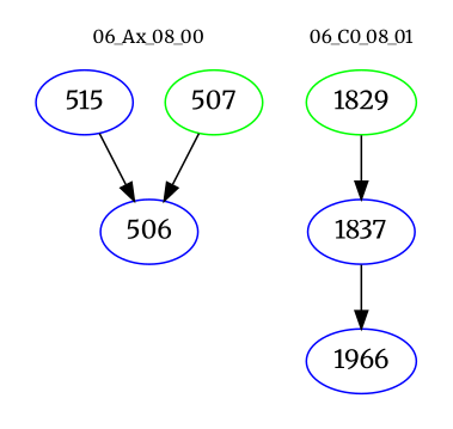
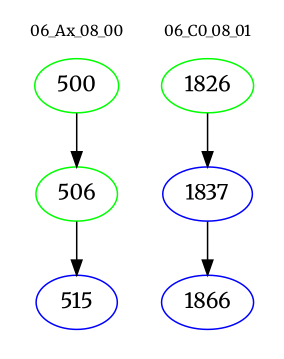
  digraph {
    fontname=Merriweather
    node [color=blue fontname=Merriweather]
    edge [color=black fontname=Merriweather]
-   n1 [color=green label=507]
-   n2 [label=506]
+   n1 [color=green label=500]
+   n2 [color=green label=506]
    n3 [label=515]
-   n4 [color=green label=1829]
+   n4 [color=green label=1826]
    n5 [label=1837]
-   n6 [label=1966]
+   n6 [label=1866]
    subgraph cluster_1 {
      color=white
      fontsize=10
      label="06_Ax_08_00"
      n1
      n2
      n3
    }
    subgraph cluster_2 {
      color=white
      fontsize=10
      label="06_C0_08_01"
      n4
      n5
      n6
    }
    n1 -> n2
-   n3 -> n2
+   n2 -> n3
    n4 -> n5
    n5 -> n6
  }
